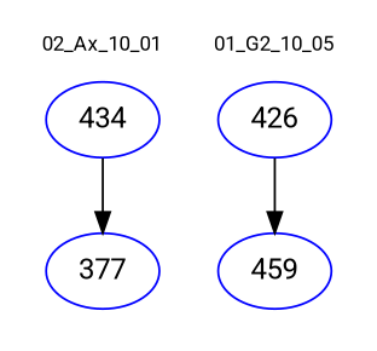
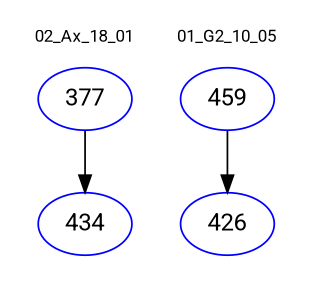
  digraph {
    fontname=Roboto
    node [color=blue fontname=Roboto]
    edge [color=black fontname=Roboto]
    n1 [label=434]
    n2 [label=377]
    n3 [label=426]
    n4 [label=459]
    subgraph cluster_1 {
      color=white
      fontsize=10
-     label="02_Ax_10_01"
+     label="02_Ax_18_01"
      n1
      n2
    }
    subgraph cluster_2 {
      color=white
      fontsize=10
      label="01_G2_10_05"
      n3
      n4
    }
-   n1 -> n2
-   n3 -> n4
+   n2 -> n1
+   n4 -> n3
  }
